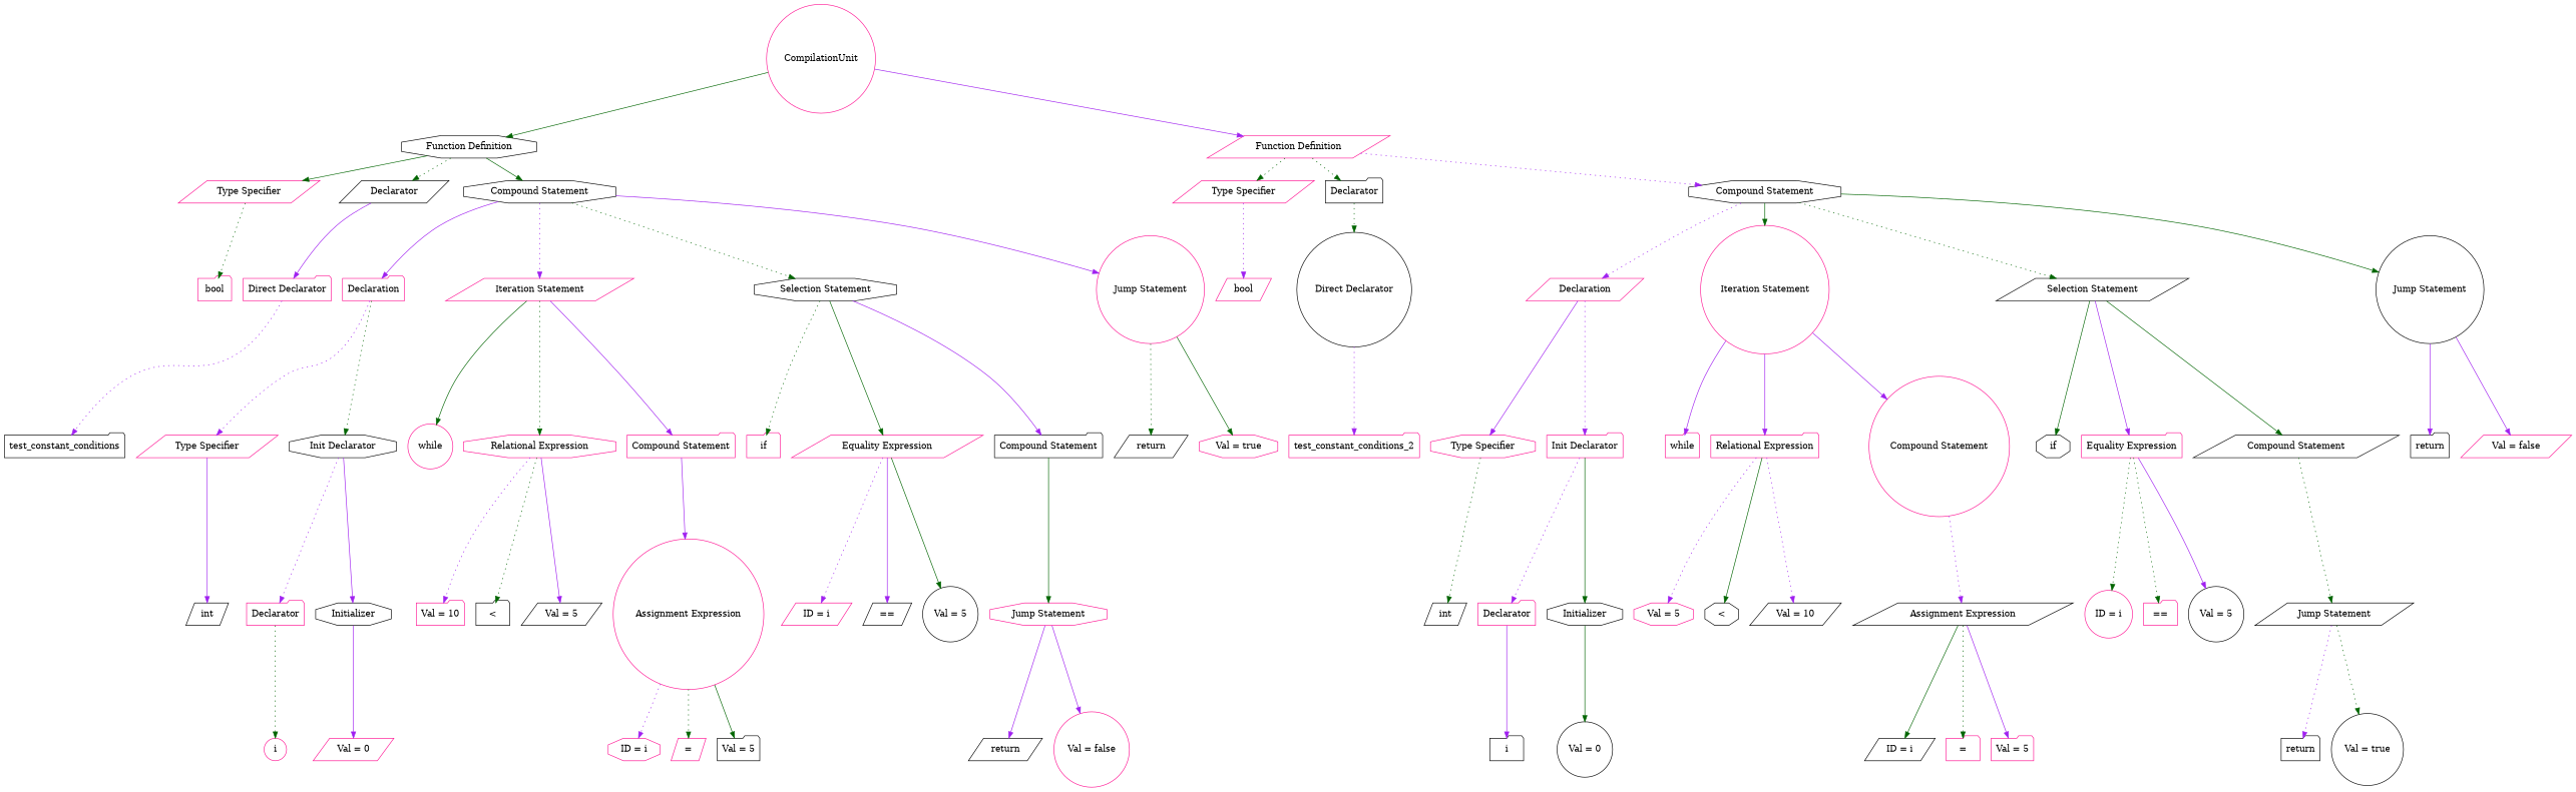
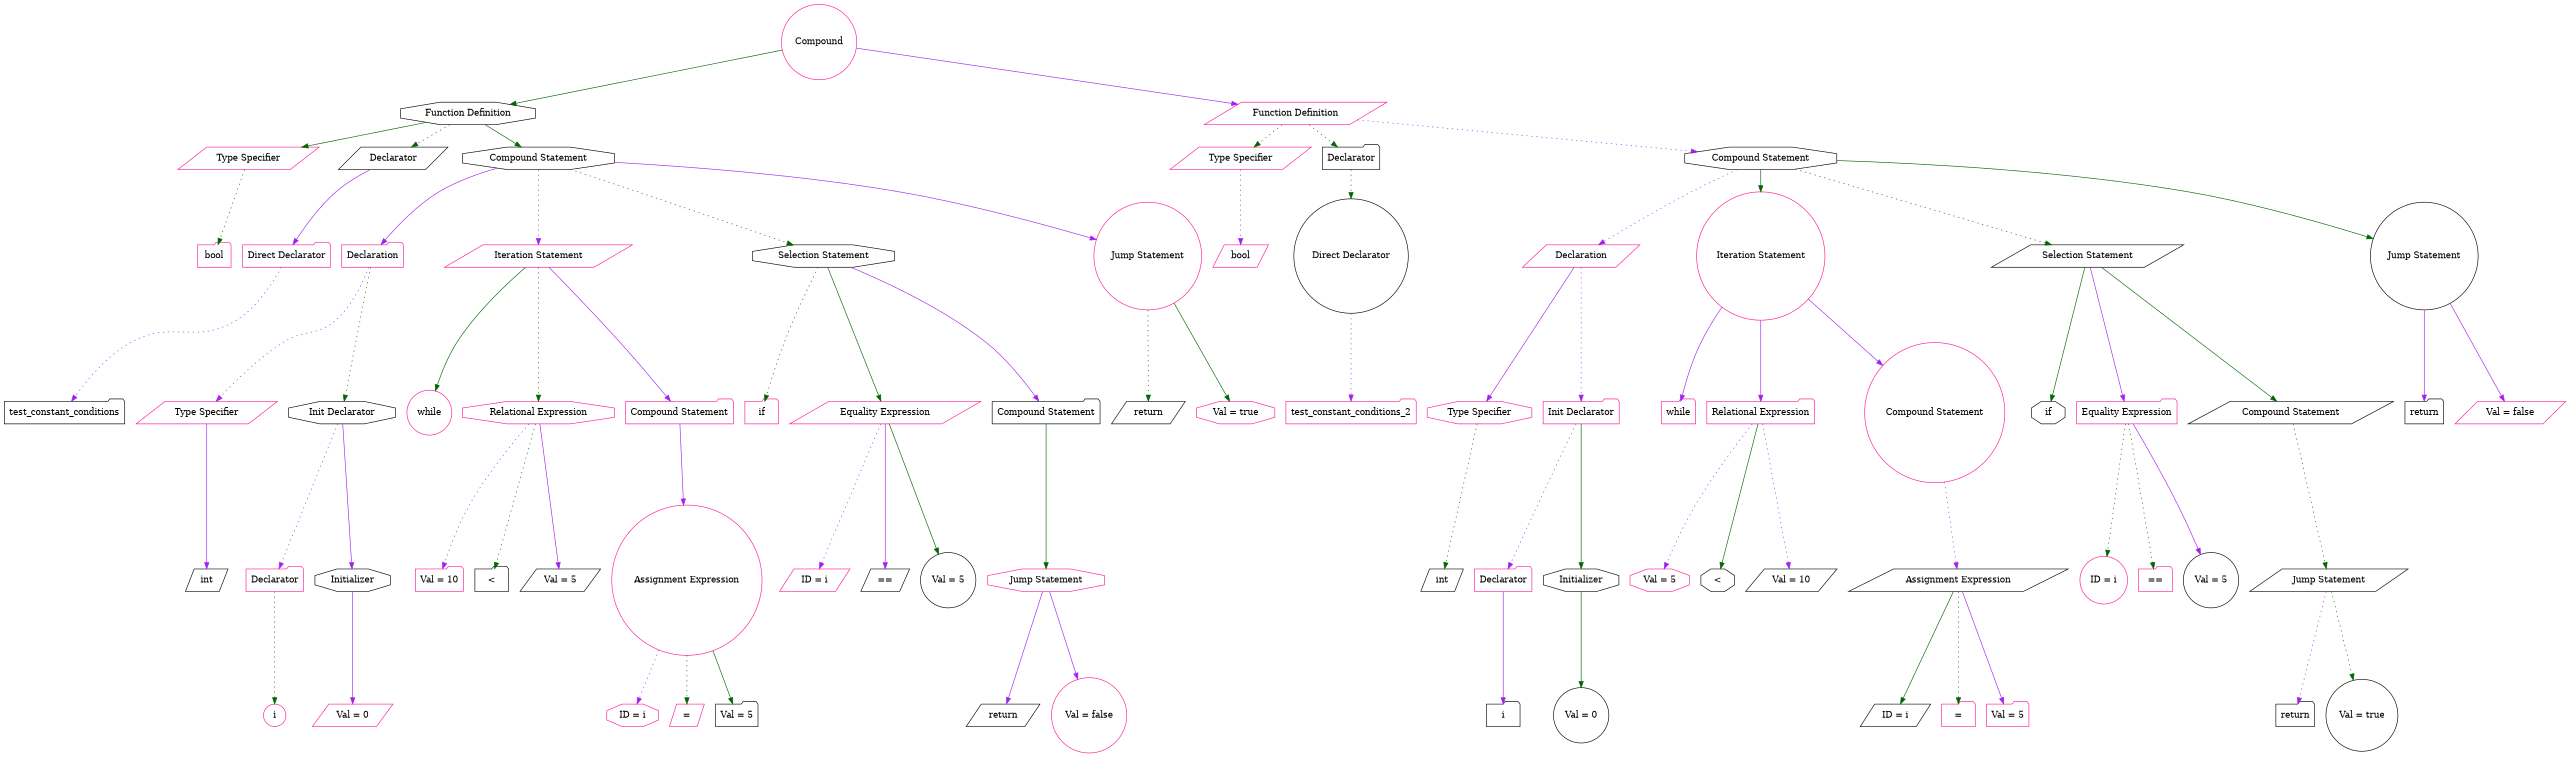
  digraph {
    node [color=deeppink shape=parallelogram]
    edge [color=purple style=solid]
-   n1 [label=CompilationUnit shape=circle]
+   n1 [label=Compound shape=circle]
    n2 [label="Function Definition" color=black shape=octagon]
    n3 [label="Function Definition"]
    n4 [label="Type Specifier"]
    n5 [label=Declarator color=black]
    n6 [label="Compound Statement" color=black shape=octagon]
    n7 [label=bool shape=folder]
    n8 [label="Direct Declarator" shape=folder]
    n9 [label=test_constant_conditions color=black shape=folder]
    n10 [label=Declaration shape=folder]
    n11 [label="Iteration Statement"]
    n12 [label="Selection Statement" color=black shape=octagon]
    n13 [label="Jump Statement" shape=circle]
    n14 [label="Type Specifier"]
    n15 [label="Init Declarator" color=black shape=octagon]
    n16 [label=int color=black]
    n17 [label=Declarator shape=folder]
    n18 [label=Initializer color=black shape=octagon]
    n19 [label=i shape=circle]
    n20 [label="Val = 0"]
    n21 [label=while shape=circle]
    n22 [label="Relational Expression" shape=octagon]
    n23 [label="Compound Statement" shape=folder]
    n24 [label="Val = 10" shape=folder]
    n25 [label="<" color=black shape=folder]
    n26 [label="Val = 5" color=black]
    n27 [label="Assignment Expression" shape=circle]
    n28 [label="ID = i" shape=octagon]
    n29 [label="="]
    n30 [label="Val = 5" color=black shape=folder]
    n31 [label=if shape=folder]
    n32 [label="Equality Expression"]
    n33 [label="Compound Statement" color=black shape=folder]
    n34 [label="ID = i"]
    n35 [label="==" color=black]
    n36 [label="Val = 5" color=black shape=circle]
    n37 [label="Jump Statement" shape=octagon]
    n38 [label=return color=black]
    n39 [label="Val = false" shape=circle]
    n40 [label=return color=black]
    n41 [label="Val = true" shape=octagon]
    n42 [label="Type Specifier"]
    n43 [label=Declarator color=black shape=folder]
    n44 [label="Compound Statement" color=black shape=octagon]
    n45 [label=bool]
    n46 [label="Direct Declarator" color=black shape=circle]
    n47 [label=test_constant_conditions_2 shape=folder]
    n48 [label=Declaration]
    n49 [label="Iteration Statement" shape=circle]
    n50 [label="Selection Statement" color=black]
    n51 [label="Jump Statement" color=black shape=circle]
    n52 [label="Type Specifier" shape=octagon]
    n53 [label="Init Declarator" shape=folder]
    n54 [label=int color=black]
    n55 [label=Declarator shape=folder]
    n56 [label=Initializer color=black shape=octagon]
    n57 [label=i color=black shape=folder]
    n58 [label="Val = 0" color=black shape=circle]
    n59 [label=while shape=folder]
    n60 [label="Relational Expression" shape=folder]
    n61 [label="Compound Statement" shape=circle]
    n62 [label="Val = 5" shape=octagon]
    n63 [label="<" color=black shape=octagon]
    n64 [label="Val = 10" color=black]
    n65 [label="Assignment Expression" color=black]
    n66 [label="ID = i" color=black]
    n67 [label="=" shape=folder]
    n68 [label="Val = 5" shape=folder]
    n69 [label=if color=black shape=octagon]
    n70 [label="Equality Expression" shape=folder]
    n71 [label="Compound Statement" color=black]
    n72 [label="ID = i" shape=circle]
    n73 [label="==" shape=folder]
    n74 [label="Val = 5" color=black shape=circle]
    n75 [label="Jump Statement" color=black]
    n76 [label=return color=black shape=folder]
    n77 [label="Val = true" color=black shape=circle]
    n78 [label=return color=black shape=folder]
    n79 [label="Val = false"]
    n1 -> n2 [color=darkgreen]
    n1 -> n3
    n2 -> n4 [color=darkgreen]
    n2 -> n5 [color=darkgreen style=dotted]
    n2 -> n6 [color=darkgreen]
    n3 -> n42 [color=darkgreen style=dotted]
    n3 -> n43 [color=darkgreen style=dotted]
    n3 -> n44 [style=dotted]
    n4 -> n7 [color=darkgreen style=dotted]
    n5 -> n8
    n6 -> n10
    n6 -> n11 [style=dotted]
    n6 -> n12 [color=darkgreen style=dotted]
    n6 -> n13
    n8 -> n9 [style=dotted]
    n10 -> n14 [style=dotted]
    n10 -> n15 [color=darkgreen style=dotted]
    n11 -> n21 [color=darkgreen]
    n11 -> n22 [color=darkgreen style=dotted]
    n11 -> n23
    n12 -> n31 [color=darkgreen style=dotted]
    n12 -> n32 [color=darkgreen]
    n12 -> n33
    n13 -> n40 [color=darkgreen style=dotted]
    n13 -> n41 [color=darkgreen]
    n14 -> n16
    n15 -> n17 [style=dotted]
    n15 -> n18
    n17 -> n19 [color=darkgreen style=dotted]
    n18 -> n20
    n22 -> n24 [style=dotted]
    n22 -> n25 [color=darkgreen style=dotted]
    n22 -> n26
    n23 -> n27
    n27 -> n28 [style=dotted]
    n27 -> n29 [color=darkgreen style=dotted]
    n27 -> n30 [color=darkgreen]
    n32 -> n34 [style=dotted]
    n32 -> n35
    n32 -> n36 [color=darkgreen]
    n33 -> n37 [color=darkgreen]
    n37 -> n38
    n37 -> n39
    n42 -> n45 [style=dotted]
    n43 -> n46 [color=darkgreen style=dotted]
    n44 -> n48 [style=dotted]
    n44 -> n49 [color=darkgreen]
    n44 -> n50 [color=darkgreen style=dotted]
    n44 -> n51 [color=darkgreen]
    n46 -> n47 [style=dotted]
    n48 -> n52
    n48 -> n53 [style=dotted]
    n49 -> n59
    n49 -> n60
    n49 -> n61
    n50 -> n69 [color=darkgreen]
    n50 -> n70
    n50 -> n71 [color=darkgreen]
    n51 -> n78
    n51 -> n79
    n52 -> n54 [color=darkgreen style=dotted]
    n53 -> n55 [style=dotted]
    n53 -> n56 [color=darkgreen]
    n55 -> n57
    n56 -> n58 [color=darkgreen]
    n60 -> n62 [style=dotted]
    n60 -> n63 [color=darkgreen]
    n60 -> n64 [style=dotted]
    n61 -> n65 [style=dotted]
    n65 -> n66 [color=darkgreen]
    n65 -> n67 [color=darkgreen style=dotted]
    n65 -> n68
    n70 -> n72 [color=darkgreen style=dotted]
    n70 -> n73 [color=darkgreen style=dotted]
    n70 -> n74
    n71 -> n75 [color=darkgreen style=dotted]
    n75 -> n76 [style=dotted]
    n75 -> n77 [color=darkgreen style=dotted]
  }
